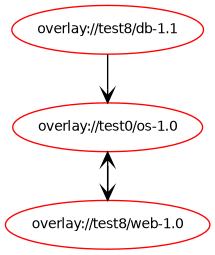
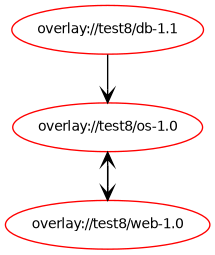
  digraph {
    compound=true
    concentrate=true
    newrank=true
    rankdir=TD
    node [color=red fontname=Helvetica fontsize=10]
    edge [arrowhead=vee]
    n1 [label="overlay://test8/db-1.1"]
-   "overlay://test8/os-1.0" [label="overlay://test0/os-1.0"]
+   "overlay://test8/os-1.0"
    "overlay://test8/web-1.0"
    n1 -> "overlay://test8/os-1.0"
    "overlay://test8/os-1.0" -> "overlay://test8/web-1.0"
    "overlay://test8/web-1.0" -> "overlay://test8/os-1.0"
  }
